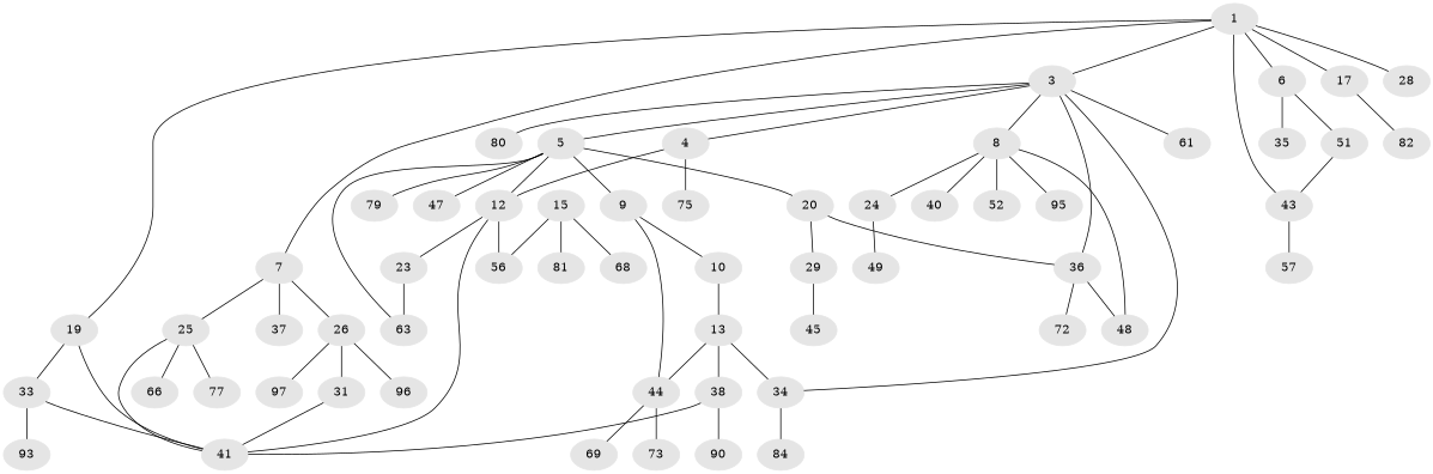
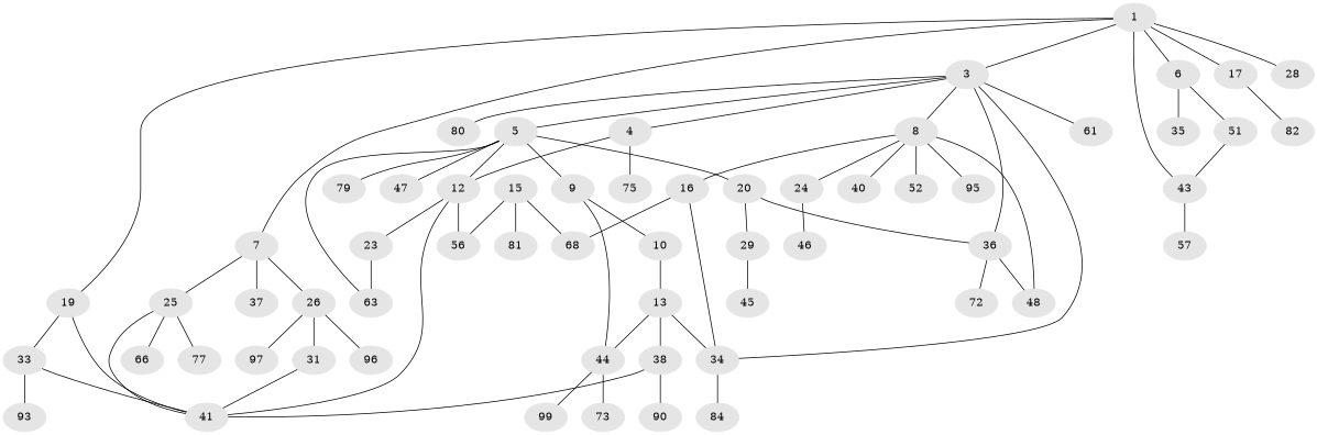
  graph {
    node [color=gray90 style=filled]
    1 [super="+2"]
    3 [super="+71+53+18"]
    6
    7 [super="+11"]
    17
    19
    28 [super="+74"]
    43 [super="+49"]
    4 [super="+14"]
    5
    8
    34 [super="+68"]
    36
    61
    80
    35
    51 [super="+87"]
    25 [super="+62"]
    26
    37
    82
    41 [super="+70+67"]
    33 [super="+76"]
    57
    12 [super="+21"]
    75
    9
    20
    63
    79
    47 [super="+88+54"]
+   16 [super="+30"]
    24
    40
    48 [super="+58"]
    52
    95
    84
    72
    23
    56 [super="+64"]
    10
    44 [super="+86+60"]
    29
    66
    77
    31
    96
    97
    15 [super="+32"]
    81 [super="+85"]
    n52 [label=68]
-   46 [label=49]
+   46
    13 [super="+22+27"]
-   69
+   69 [label=99]
    73
    38
    90
    93
    45 [super="+59+83"]
    1 -- 3
    1 -- 6
    1 -- 7
    1 -- 17
    1 -- 19
    1 -- 28
    1 -- 43
    3 -- 4
    3 -- 5
    3 -- 8
    3 -- 34
    3 -- 36
    3 -- 61
    3 -- 80
    6 -- 35
    6 -- 51
    7 -- 25
    7 -- 26
    7 -- 37
    17 -- 82
    19 -- 41
    19 -- 33
    43 -- 57
    4 -- 12
    4 -- 75
    5 -- 12
    5 -- 9
    5 -- 20
    5 -- 63
    5 -- 79
    5 -- 47
+   8 -- 16
    8 -- 24
    8 -- 40
    8 -- 48
    8 -- 52
    8 -- 95
    34 -- 84
    36 -- 48
    36 -- 72
    51 -- 43
    25 -- 41
    25 -- 66
    25 -- 77
    26 -- 31
    26 -- 96
    26 -- 97
    33 -- 41
    33 -- 93
    12 -- 41
    12 -- 23
    12 -- 56
    9 -- 10
    9 -- 44
    20 -- 36
    20 -- 29
+   16 -- 34
+   16 -- n52
    24 -- 46
    23 -- 63
    10 -- 13
    44 -- 69
    44 -- 73
    29 -- 45
    31 -- 41
    15 -- 56
    15 -- 81
    15 -- n52
    13 -- 34
    13 -- 44
    13 -- 38
    38 -- 41
    38 -- 90
  }
